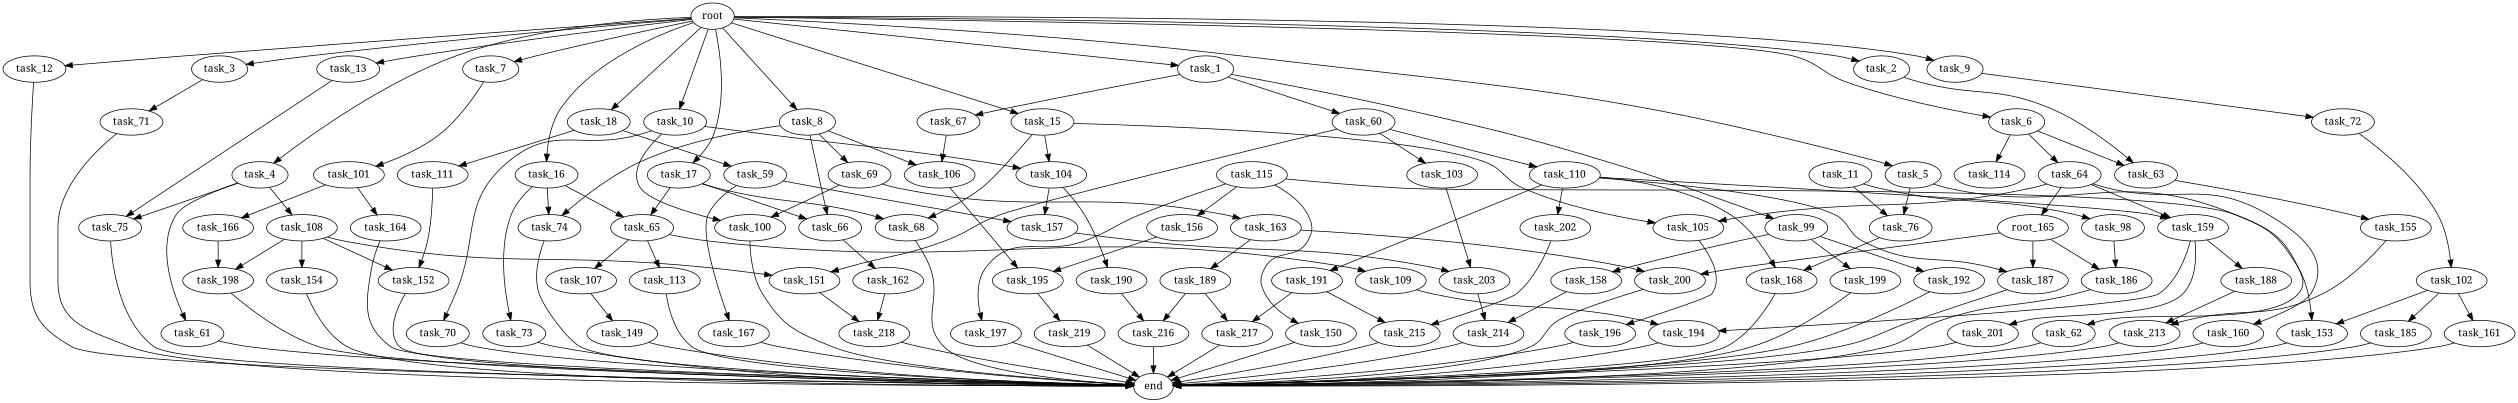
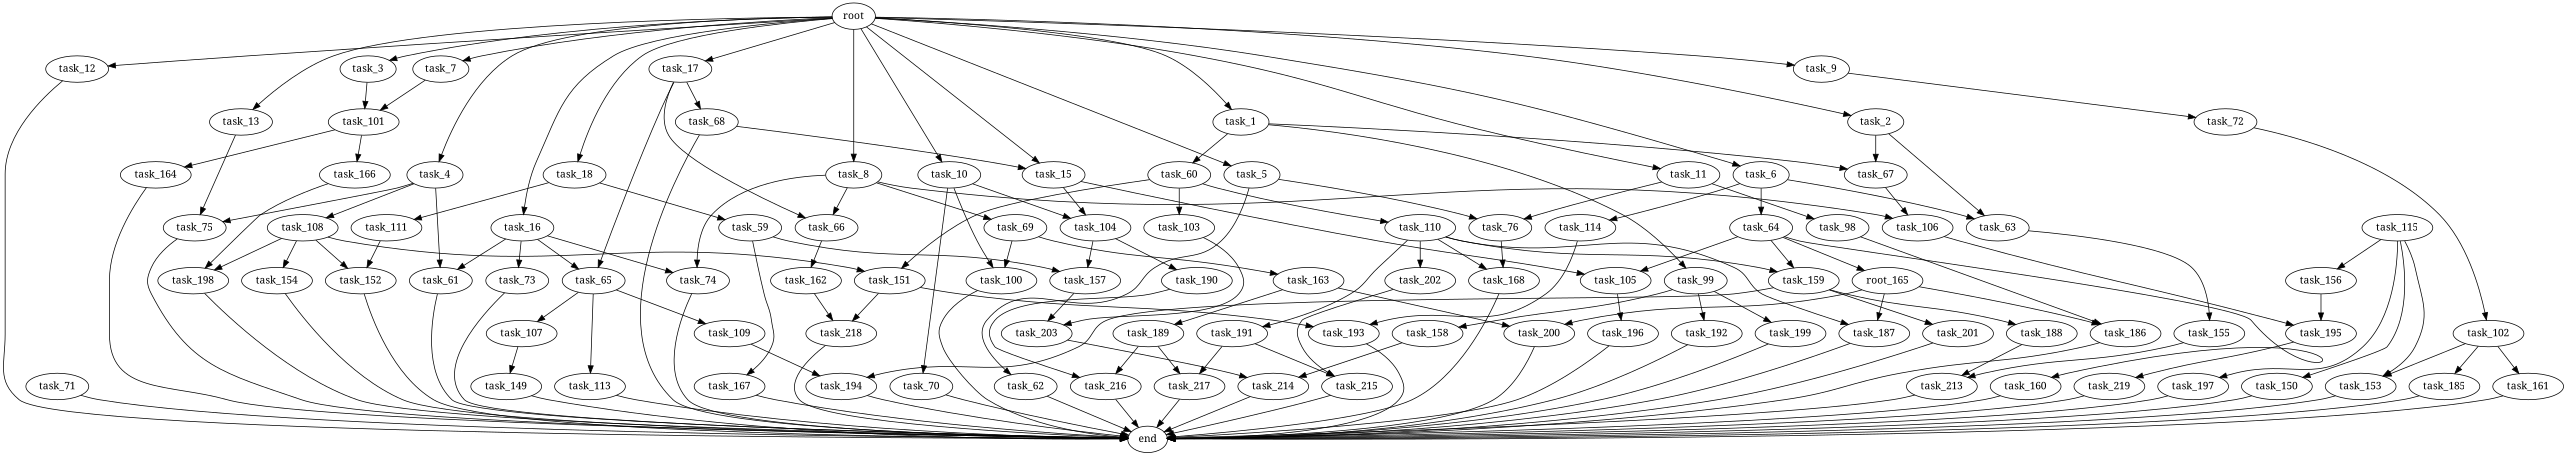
  digraph {
    fontname="Noto Serif"
    node [fontname="Noto Serif"]
    edge [fontname="Noto Serif"]
    root
    task_1
    task_2
    task_3
    task_4
    task_5
    task_6
    task_7
    task_8
    task_9
    task_10
    task_11
    task_12
    task_13
    task_15
    task_16
    task_17
    task_18
    task_60
    task_67
    task_99
    task_63
    task_71
    task_61
    task_75
    task_108
    task_62
    task_76
    task_64
    task_114
    task_101
    task_66
    task_69
    task_74
    task_106
    task_72
    task_70
    task_100
    task_104
    task_98
    end
    task_68
    task_105
    task_65
    task_73
    task_59
    task_111
    task_103
    task_110
    task_151
    task_158
    task_192
    task_199
    task_155
    task_152
    task_154
    task_198
    task_168
    task_159
    task_160
    n61 [label=root_165]
+   task_193
    task_164
    task_166
    task_162
    task_163
    task_195
    task_102
    task_157
    task_190
    task_186
    task_115
    task_153
    task_156
    task_197
    task_150
    task_196
    task_107
    task_109
    task_113
    task_167
    task_203
    task_187
    task_191
    task_202
    task_218
    task_213
    task_194
    task_188
    task_201
    task_200
    task_149
    task_189
    task_161
    task_185
    task_214
    task_216
    task_219
    task_217
    task_215
    root -> task_1
    root -> task_2
    root -> task_3
    root -> task_4
    root -> task_5
    root -> task_6
    root -> task_7
    root -> task_8
    root -> task_9
    root -> task_10
+   root -> task_11
    root -> task_12
    root -> task_13
    root -> task_15
    root -> task_16
    root -> task_17
    root -> task_18
    task_1 -> task_60
    task_1 -> task_67
    task_1 -> task_99
+   task_2 -> task_67
    task_2 -> task_63
-   task_3 -> task_71
+   task_3 -> task_101
    task_4 -> task_61
    task_4 -> task_75
    task_4 -> task_108
    task_5 -> task_62
    task_5 -> task_76
    task_6 -> task_63
    task_6 -> task_64
    task_6 -> task_114
    task_7 -> task_101
    task_8 -> task_66
    task_8 -> task_69
    task_8 -> task_74
    task_8 -> task_106
    task_9 -> task_72
    task_10 -> task_70
    task_10 -> task_100
    task_10 -> task_104
    task_11 -> task_76
    task_11 -> task_98
    task_12 -> end
    task_13 -> task_75
    task_15 -> task_104
-   task_15 -> task_68
+   task_68 -> task_15
    task_15 -> task_105
+   task_16 -> task_61
    task_16 -> task_74
    task_16 -> task_65
    task_16 -> task_73
    task_17 -> task_66
    task_17 -> task_68
    task_17 -> task_65
    task_18 -> task_59
    task_18 -> task_111
    task_60 -> task_103
    task_60 -> task_110
    task_60 -> task_151
    task_67 -> task_106
    task_99 -> task_158
    task_99 -> task_192
    task_99 -> task_199
    task_63 -> task_155
    task_71 -> end
    task_61 -> end
    task_75 -> end
    task_108 -> task_151
    task_108 -> task_152
    task_108 -> task_154
    task_108 -> task_198
    task_62 -> end
    task_76 -> task_168
    task_64 -> task_105
    task_64 -> task_159
    task_64 -> task_160
    task_64 -> n61
+   task_114 -> task_193
    task_101 -> task_164
    task_101 -> task_166
    task_66 -> task_162
    task_69 -> task_100
    task_69 -> task_163
    task_74 -> end
    task_106 -> task_195
    task_72 -> task_102
    task_70 -> end
    task_100 -> end
    task_104 -> task_157
    task_104 -> task_190
    task_98 -> task_186
    task_68 -> end
    task_105 -> task_196
    task_65 -> task_107
    task_65 -> task_109
    task_65 -> task_113
    task_73 -> end
    task_59 -> task_157
    task_59 -> task_167
    task_111 -> task_152
    task_103 -> task_203
    task_110 -> task_168
    task_110 -> task_159
    task_110 -> task_187
    task_110 -> task_191
    task_110 -> task_202
+   task_151 -> task_193
    task_151 -> task_218
    task_158 -> task_214
    task_192 -> end
    task_199 -> end
    task_155 -> task_213
    task_152 -> end
    task_154 -> end
    task_198 -> end
    task_168 -> end
    task_159 -> task_194
    task_159 -> task_188
    task_159 -> task_201
    task_160 -> end
    n61 -> task_186
    n61 -> task_187
    n61 -> task_200
+   task_193 -> end
    task_164 -> end
    task_166 -> task_198
    task_162 -> task_218
    task_163 -> task_200
    task_163 -> task_189
    task_195 -> task_219
    task_102 -> task_153
    task_102 -> task_161
    task_102 -> task_185
    task_157 -> task_203
    task_190 -> task_216
    task_186 -> end
    task_115 -> task_153
    task_115 -> task_156
    task_115 -> task_197
    task_115 -> task_150
    task_153 -> end
    task_156 -> task_195
    task_197 -> end
    task_150 -> end
    task_196 -> end
    task_107 -> task_149
    task_109 -> task_194
    task_113 -> end
    task_167 -> end
    task_203 -> task_214
    task_187 -> end
    task_191 -> task_217
    task_191 -> task_215
    task_202 -> task_215
    task_218 -> end
    task_213 -> end
    task_194 -> end
    task_188 -> task_213
    task_201 -> end
    task_200 -> end
    task_149 -> end
    task_189 -> task_216
    task_189 -> task_217
    task_161 -> end
    task_185 -> end
    task_214 -> end
    task_216 -> end
    task_219 -> end
    task_217 -> end
    task_215 -> end
  }
